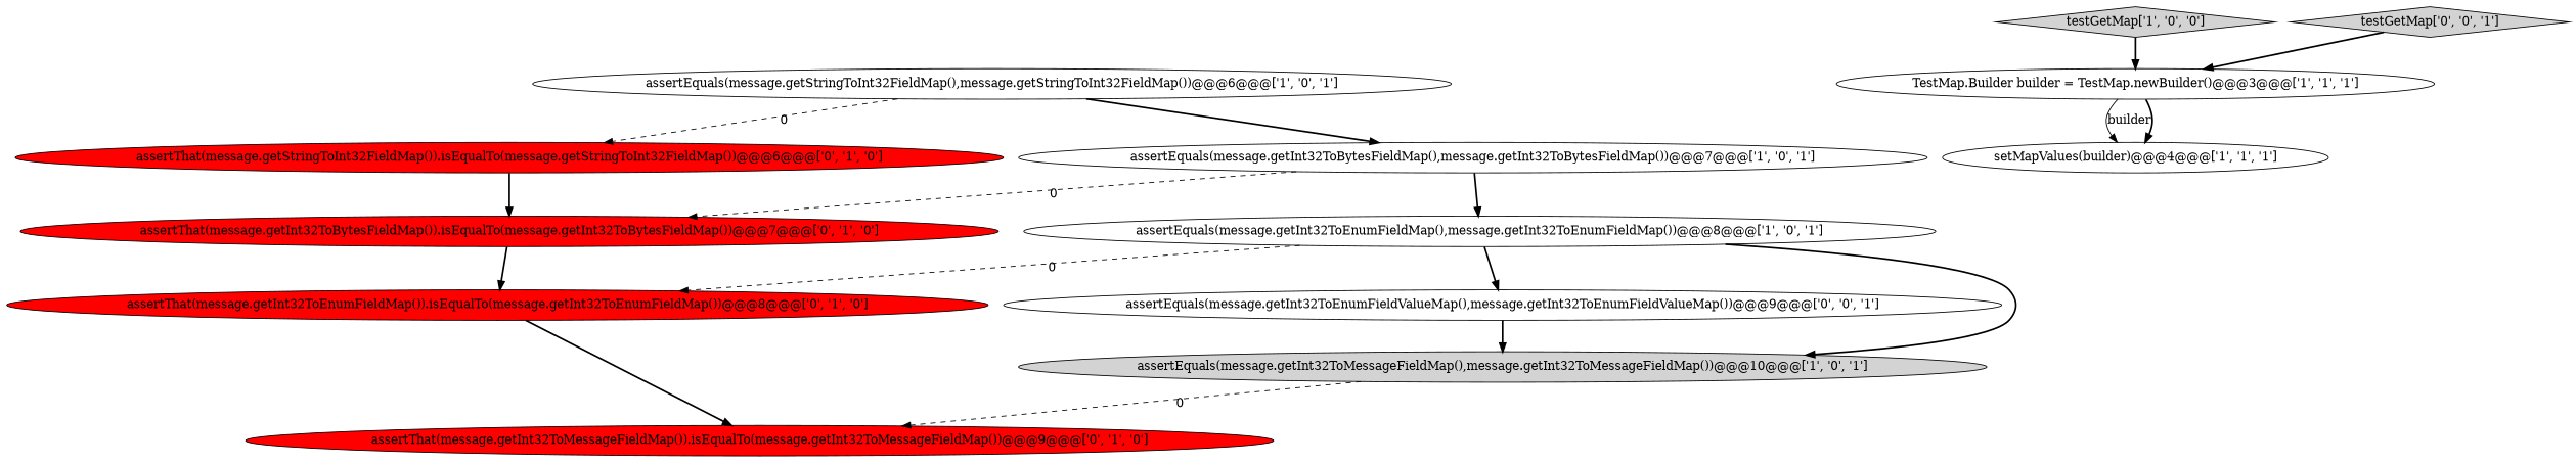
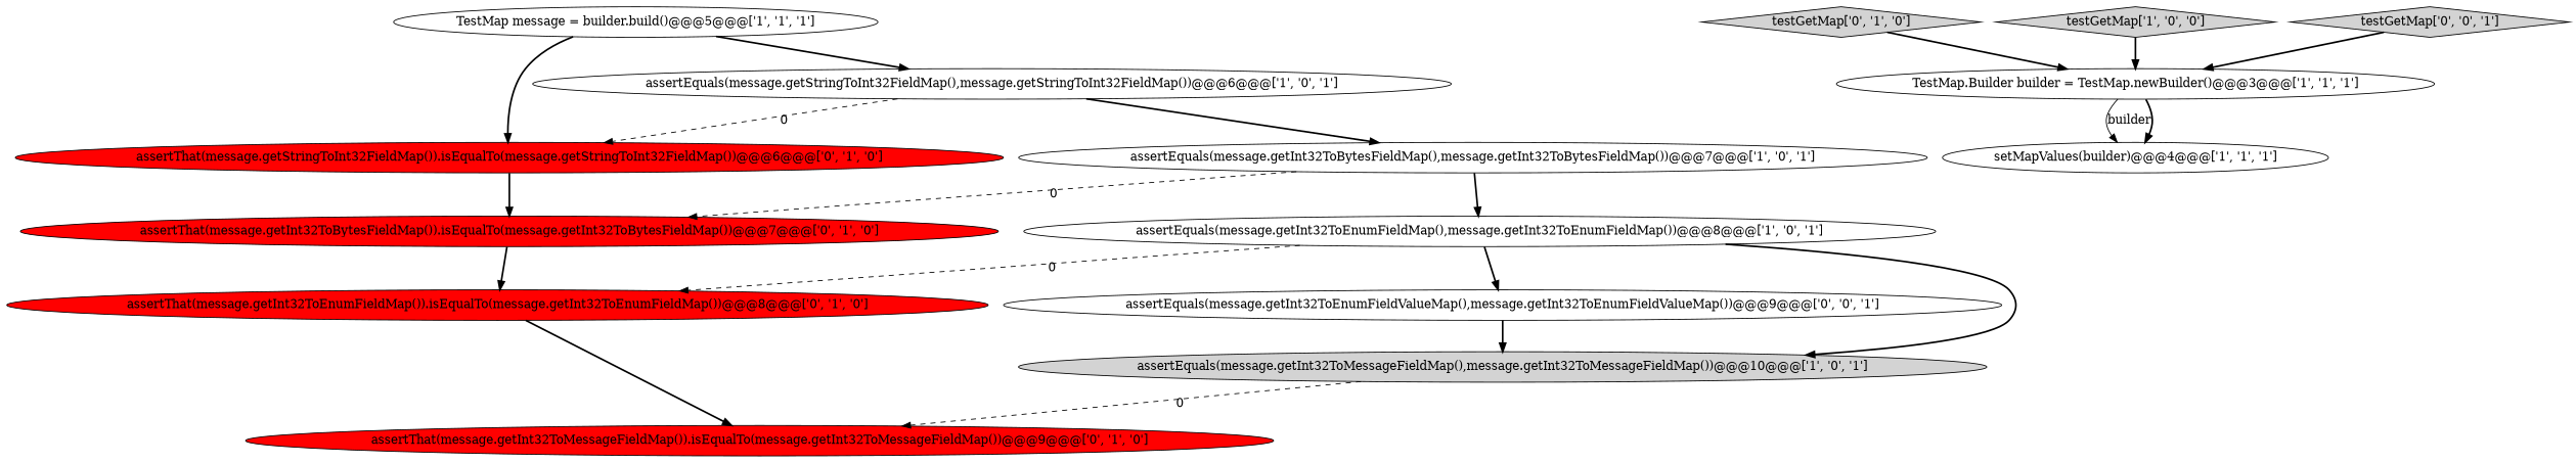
  digraph {
    node [fillcolor=white shape=ellipse style=filled]
    edge [style=bold]
    n1 [fillcolor=red label="assertThat(message.getInt32ToEnumFieldMap()).isEqualTo(message.getInt32ToEnumFieldMap())@@@8@@@['0', '1', '0']"]
    n2 [fillcolor=red label="assertThat(message.getInt32ToMessageFieldMap()).isEqualTo(message.getInt32ToMessageFieldMap())@@@9@@@['0', '1', '0']"]
+   n3 [fillcolor=lightgray label="testGetMap['0', '1', '0']" shape=diamond]
    n4 [label="TestMap.Builder builder = TestMap.newBuilder()@@@3@@@['1', '1', '1']"]
    n5 [label="setMapValues(builder)@@@4@@@['1', '1', '1']"]
    n6 [fillcolor=red label="assertThat(message.getStringToInt32FieldMap()).isEqualTo(message.getStringToInt32FieldMap())@@@6@@@['0', '1', '0']"]
    n7 [fillcolor=red label="assertThat(message.getInt32ToBytesFieldMap()).isEqualTo(message.getInt32ToBytesFieldMap())@@@7@@@['0', '1', '0']"]
+   n8 [label="TestMap message = builder.build()@@@5@@@['1', '1', '1']"]
    n9 [label="assertEquals(message.getStringToInt32FieldMap(),message.getStringToInt32FieldMap())@@@6@@@['1', '0', '1']"]
    n10 [label="assertEquals(message.getInt32ToBytesFieldMap(),message.getInt32ToBytesFieldMap())@@@7@@@['1', '0', '1']"]
    n11 [fillcolor=lightgray label="testGetMap['1', '0', '0']" shape=diamond]
    n12 [label="assertEquals(message.getInt32ToEnumFieldMap(),message.getInt32ToEnumFieldMap())@@@8@@@['1', '0', '1']"]
    n13 [label="assertEquals(message.getInt32ToEnumFieldValueMap(),message.getInt32ToEnumFieldValueMap())@@@9@@@['0', '0', '1']"]
    n14 [fillcolor=lightgray label="assertEquals(message.getInt32ToMessageFieldMap(),message.getInt32ToMessageFieldMap())@@@10@@@['1', '0', '1']"]
    n15 [fillcolor=lightgray label="testGetMap['0', '0', '1']" shape=diamond]
    n1 -> n2
+   n3 -> n4
    n4 -> n5 [label=builder style=solid]
    n4 -> n5
    n6 -> n7
    n7 -> n1
+   n8 -> n6
+   n8 -> n9
    n9 -> n6 [label=0 style=dashed]
    n9 -> n10
    n10 -> n7 [label=0 style=dashed]
    n10 -> n12
    n11 -> n4
    n12 -> n1 [label=0 style=dashed]
    n12 -> n13
    n12 -> n14
    n13 -> n14
    n14 -> n2 [label=0 style=dashed]
    n15 -> n4
  }
